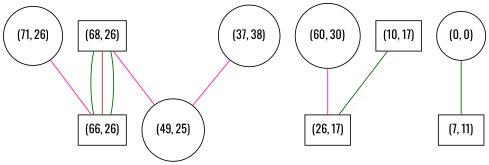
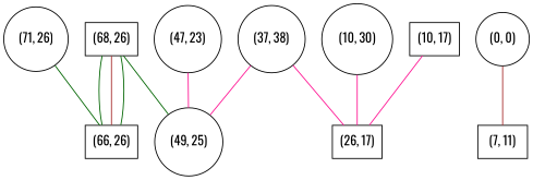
  graph {
    fontname=Oswald
    node [fontname=Oswald shape=circle]
    edge [color=deeppink fontname=Oswald weight=1]
    n1 [label="(71, 26)"]
    n2 [label="(66, 26)" shape=box]
    "(26, 17)" [shape=box]
-   "(10, 30)" [label="(60, 30)"]
+   "(10, 30)"
    "(10, 17)" [shape=box]
+   "(47, 23)"
    "(49, 25)"
    "(7, 11)" [shape=box]
    "(37, 38)"
    "(68, 26)" [shape=box]
    "(0, 0)"
-   n1 -- n2
+   n1 -- n2 [color=darkgreen]
    "(10, 30)" -- "(26, 17)"
-   "(10, 17)" -- "(26, 17)" [color=darkgreen]
+   "(10, 17)" -- "(26, 17)"
+   "(47, 23)" -- "(49, 25)"
+   "(37, 38)" -- "(26, 17)"
    "(37, 38)" -- "(49, 25)"
    "(68, 26)" -- n2 [color=darkgreen]
    "(68, 26)" -- n2 [color=brown]
    "(68, 26)" -- n2 [color=darkgreen]
-   "(68, 26)" -- "(49, 25)"
-   "(0, 0)" -- "(7, 11)" [color=darkgreen weight=4]
+   "(68, 26)" -- "(49, 25)" [color=darkgreen]
+   "(0, 0)" -- "(7, 11)" [color=brown weight=4]
  }
